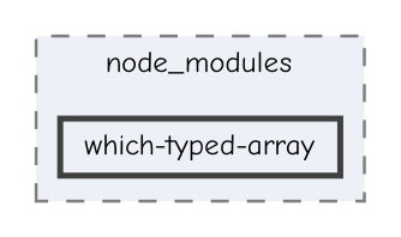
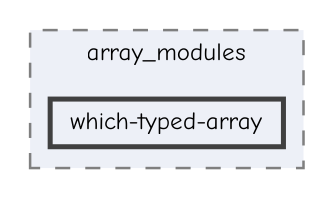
  digraph {
    compound=true
    rankdir=LR
    fontname="Comic Neue"
    n1 [color=grey25 fillcolor="#edf0f7" fontname="Comic Neue" fontsize=10 height=0.2 label="which-typed-array" shape=box style="filled,bold" width=0.4]
    subgraph cluster_1 {
      bgcolor="#edf0f7"
      fontsize=10
-     label=node_modules
+     label=array_modules
      pencolor=grey50
      style="filled,dashed"
      n1
    }
  }
